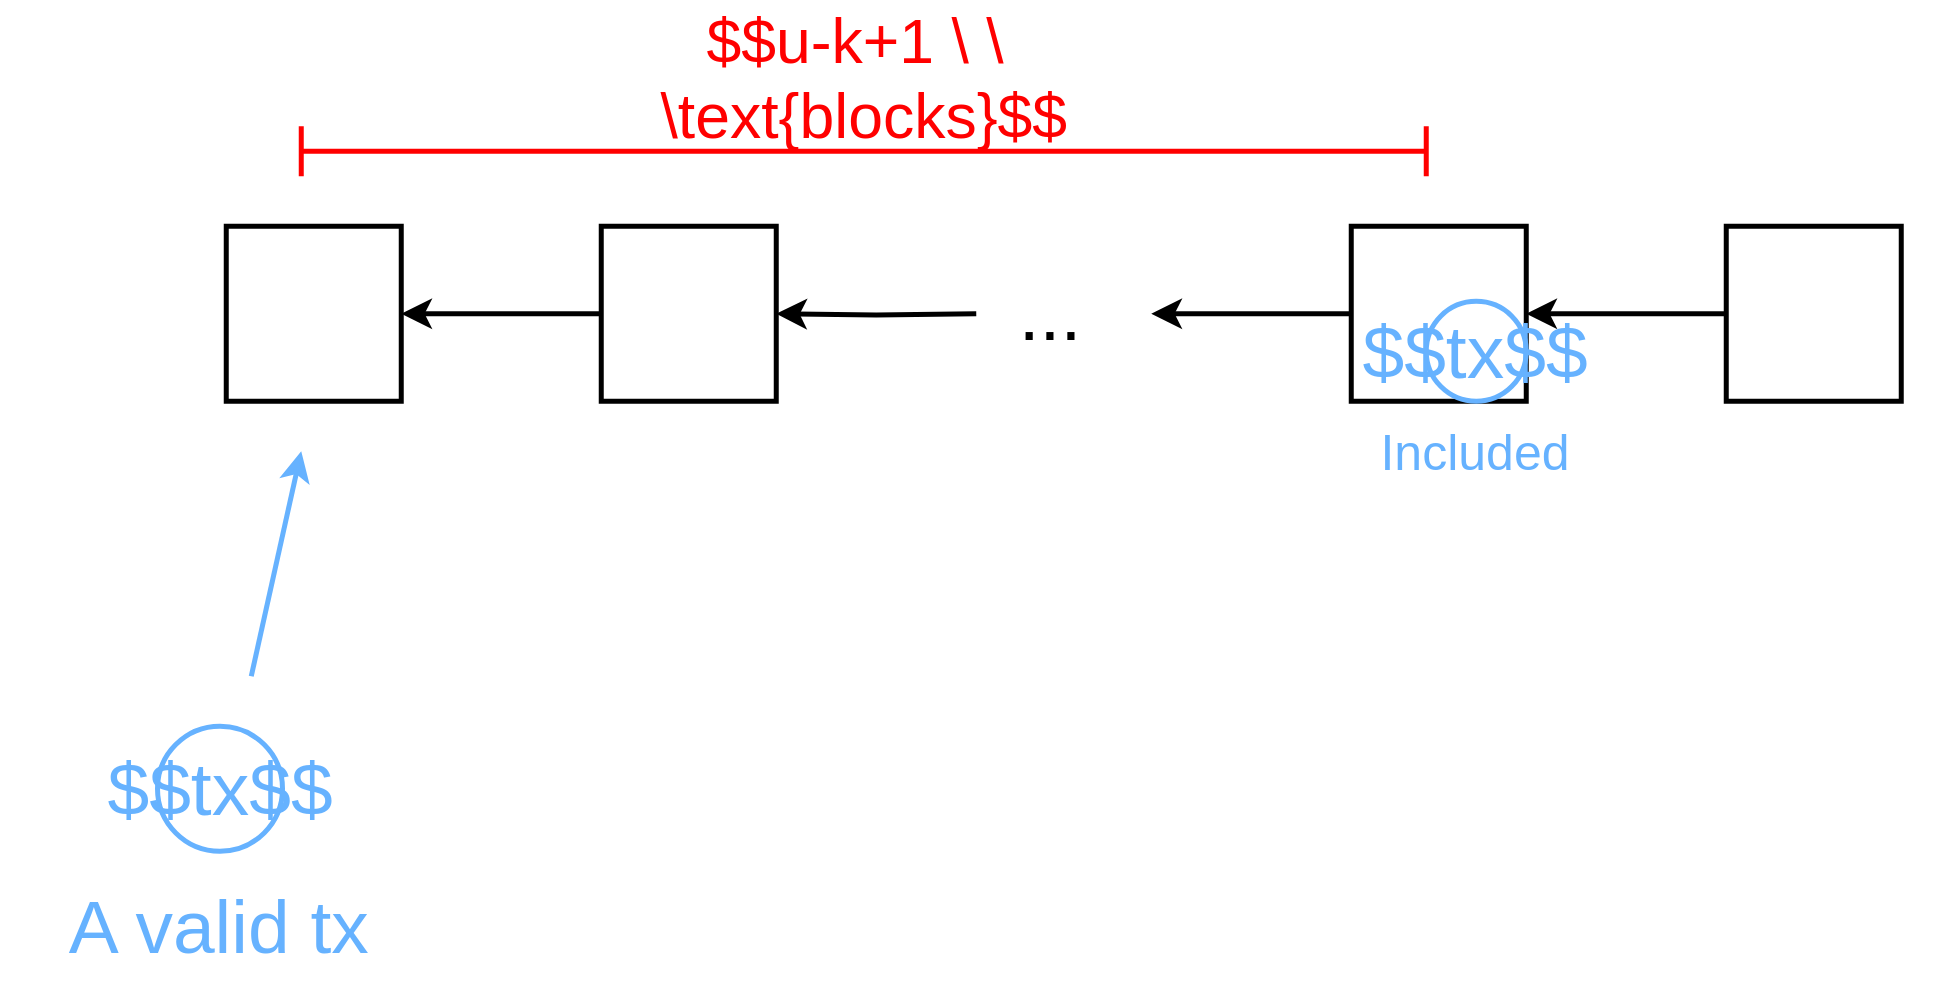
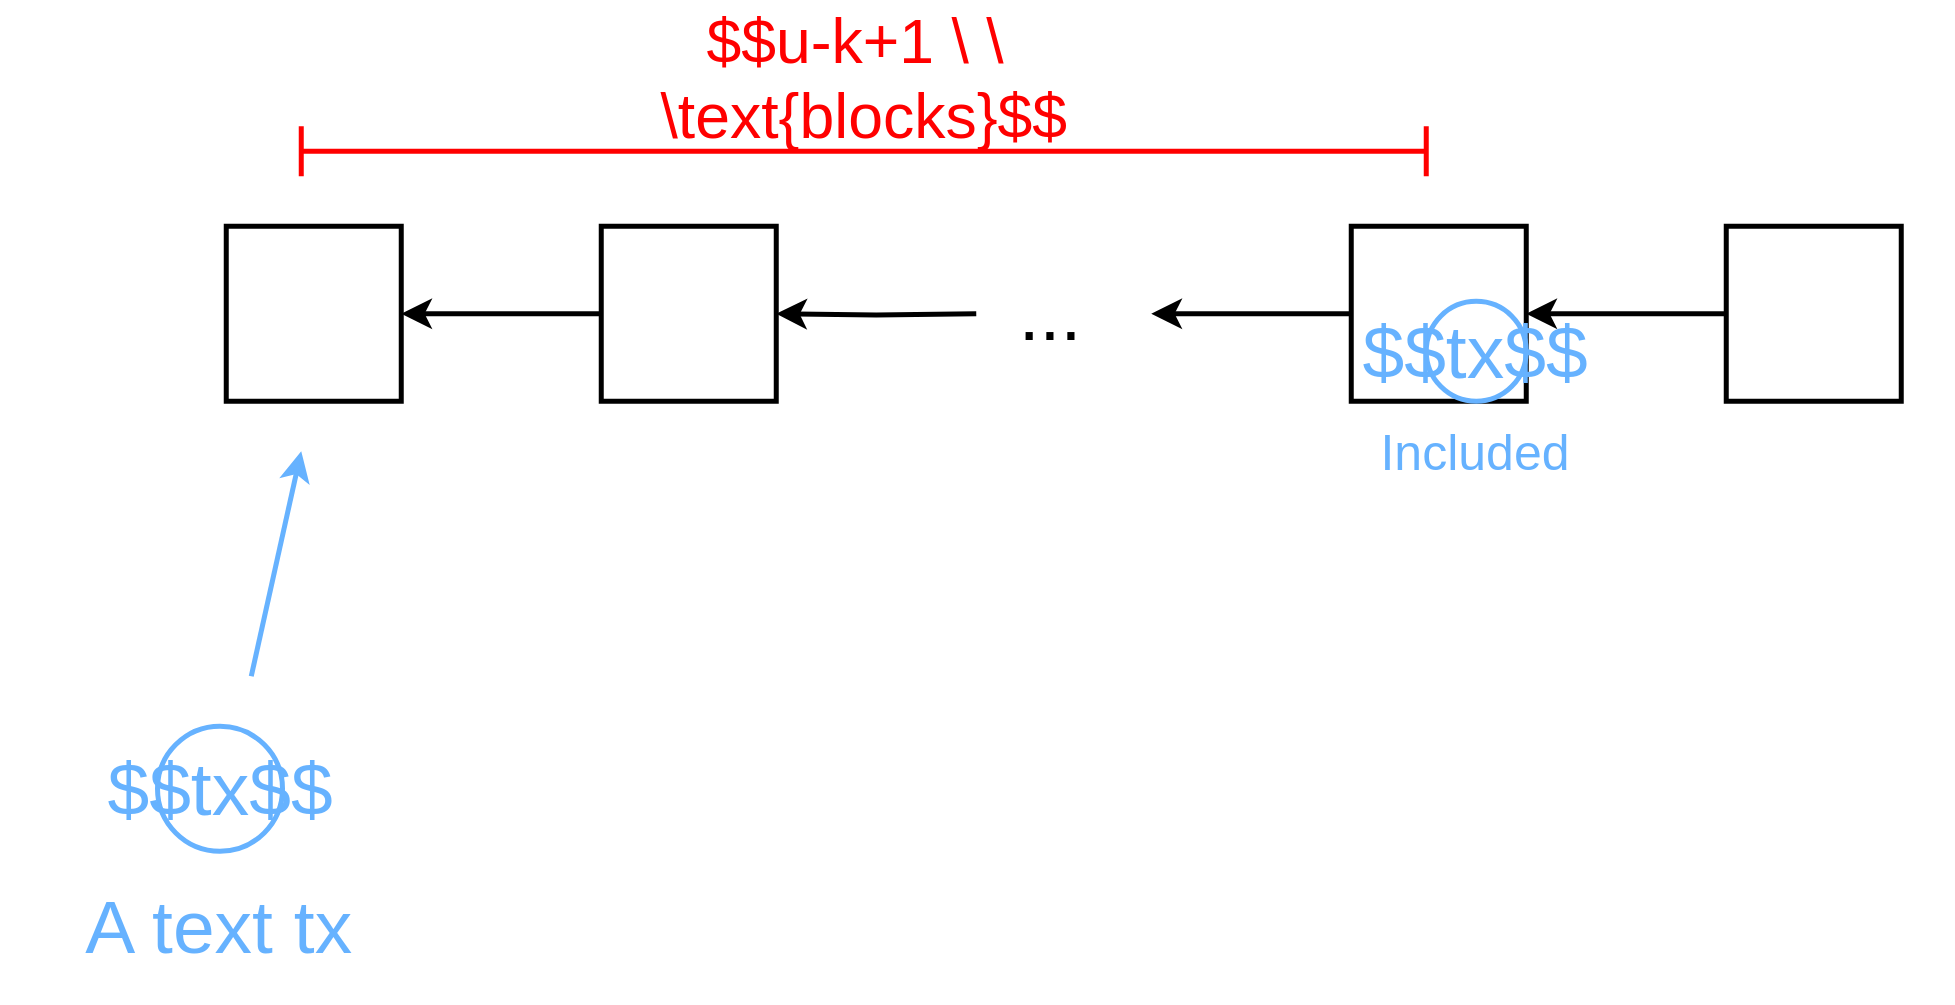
  <mxCell id="0" />
  <mxCell id="1" parent="0" />
  <mxCell id="2" style="edgeStyle=orthogonalEdgeStyle;rounded=0;orthogonalLoop=1;jettySize=auto;html=1;entryX=1;entryY=0.5;entryDx=0;entryDy=0;strokeWidth=2;" parent="1" source="3" target="5" edge="1"><mxGeometry relative="1" as="geometry"><mxPoint x="610" y="125" as="targetPoint" /></mxGeometry></mxCell>
  <mxCell id="3" value="" style="rounded=0;whiteSpace=wrap;html=1;strokeWidth=2;" parent="1" vertex="1"><mxGeometry x="690" y="90" width="70" height="70" as="geometry" /></mxCell>
  <mxCell id="4" value="" style="edgeStyle=orthogonalEdgeStyle;rounded=0;orthogonalLoop=1;jettySize=auto;html=1;strokeWidth=2;" parent="1" source="5" edge="1"><mxGeometry relative="1" as="geometry"><mxPoint x="460" y="125" as="targetPoint" /></mxGeometry></mxCell>
  <mxCell id="5" value="" style="rounded=0;whiteSpace=wrap;html=1;strokeWidth=2;" parent="1" vertex="1"><mxGeometry x="540" y="90" width="70" height="70" as="geometry" /></mxCell>
  <mxCell id="6" value="" style="edgeStyle=orthogonalEdgeStyle;rounded=0;orthogonalLoop=1;jettySize=auto;html=1;startArrow=none;startFill=0;endArrow=classic;endFill=1;strokeWidth=2;fontSize=20;fontColor=#66B2FF;" edge="1" parent="1" target="8"><mxGeometry relative="1" as="geometry"><mxPoint x="390" y="125" as="sourcePoint" /></mxGeometry></mxCell>
  <mxCell id="7" value="" style="edgeStyle=orthogonalEdgeStyle;rounded=0;orthogonalLoop=1;jettySize=auto;html=1;startArrow=none;startFill=0;endArrow=classic;endFill=1;strokeWidth=2;fontSize=20;fontColor=#66B2FF;" edge="1" parent="1" source="8" target="9"><mxGeometry relative="1" as="geometry" /></mxCell>
  <mxCell id="8" value="" style="rounded=0;whiteSpace=wrap;html=1;strokeWidth=2;" vertex="1" parent="1"><mxGeometry x="240" y="90" width="70" height="70" as="geometry" /></mxCell>
  <mxCell id="9" value="" style="rounded=0;whiteSpace=wrap;html=1;strokeWidth=2;" vertex="1" parent="1"><mxGeometry x="90" y="90" width="70" height="70" as="geometry" /></mxCell>
  <mxCell id="10" value="..." style="text;html=1;strokeColor=none;fillColor=none;align=center;verticalAlign=middle;whiteSpace=wrap;rounded=0;dashed=1;fontSize=30;fontColor=#000000;" vertex="1" parent="1"><mxGeometry x="400" y="110" width="40" height="30" as="geometry" /></mxCell>
  <mxCell id="11" value="$$tx$$" style="ellipse;whiteSpace=wrap;html=1;strokeWidth=2;fontSize=30;fontColor=#66B2FF;strokeColor=#66B2FF;" vertex="1" parent="1"><mxGeometry x="62.5" y="290" width="50" height="50" as="geometry" /></mxCell>
- <mxCell id="12" value="A valid tx" style="text;html=1;strokeColor=none;fillColor=none;align=center;verticalAlign=middle;whiteSpace=wrap;rounded=0;fontSize=30;fontColor=#66B2FF;" vertex="1" parent="1"><mxGeometry x="20" y="360" width="135" height="20" as="geometry" /></mxCell>
+ <mxCell id="12" value="A text tx" style="text;html=1;strokeColor=none;fillColor=none;align=center;verticalAlign=middle;whiteSpace=wrap;rounded=0;fontSize=30;fontColor=#66B2FF;" vertex="1" parent="1"><mxGeometry x="20" y="360" width="135" height="20" as="geometry" /></mxCell>
  <mxCell id="13" value="" style="endArrow=classic;html=1;strokeWidth=2;fontSize=30;fontColor=#66B2FF;fillColor=#dae8fc;strokeColor=#66B2FF;" edge="1" parent="1"><mxGeometry width="50" height="50" relative="1" as="geometry"><mxPoint x="100" y="270" as="sourcePoint" /><mxPoint x="120" y="180" as="targetPoint" /></mxGeometry></mxCell>
  <mxCell id="14" value="" style="shape=crossbar;whiteSpace=wrap;html=1;rounded=1;strokeColor=#FF0000;strokeWidth=2;fontSize=20;fontColor=#66B2FF;" vertex="1" parent="1"><mxGeometry x="120" y="50" width="450" height="20" as="geometry" /></mxCell>
  <mxCell id="15" value="$$u-k+1 \ \&amp;nbsp; \text{blocks}$$" style="text;html=1;strokeColor=none;fillColor=none;align=center;verticalAlign=middle;whiteSpace=wrap;rounded=0;fontSize=25;fontColor=#FF0000;" vertex="1" parent="1"><mxGeometry x="272.5" y="20" width="145" height="20" as="geometry" /></mxCell>
  <mxCell id="16" value="$$tx$$" style="ellipse;whiteSpace=wrap;html=1;strokeWidth=2;fontSize=30;fontColor=#66B2FF;strokeColor=#66B2FF;" vertex="1" parent="1"><mxGeometry x="570" y="120" width="40" height="40" as="geometry" /></mxCell>
  <mxCell id="17" value="Included" style="text;html=1;strokeColor=none;fillColor=none;align=center;verticalAlign=middle;whiteSpace=wrap;rounded=0;fontSize=20;fontColor=#66B2FF;" vertex="1" parent="1"><mxGeometry x="546.25" y="170" width="87.5" height="20" as="geometry" /></mxCell>
